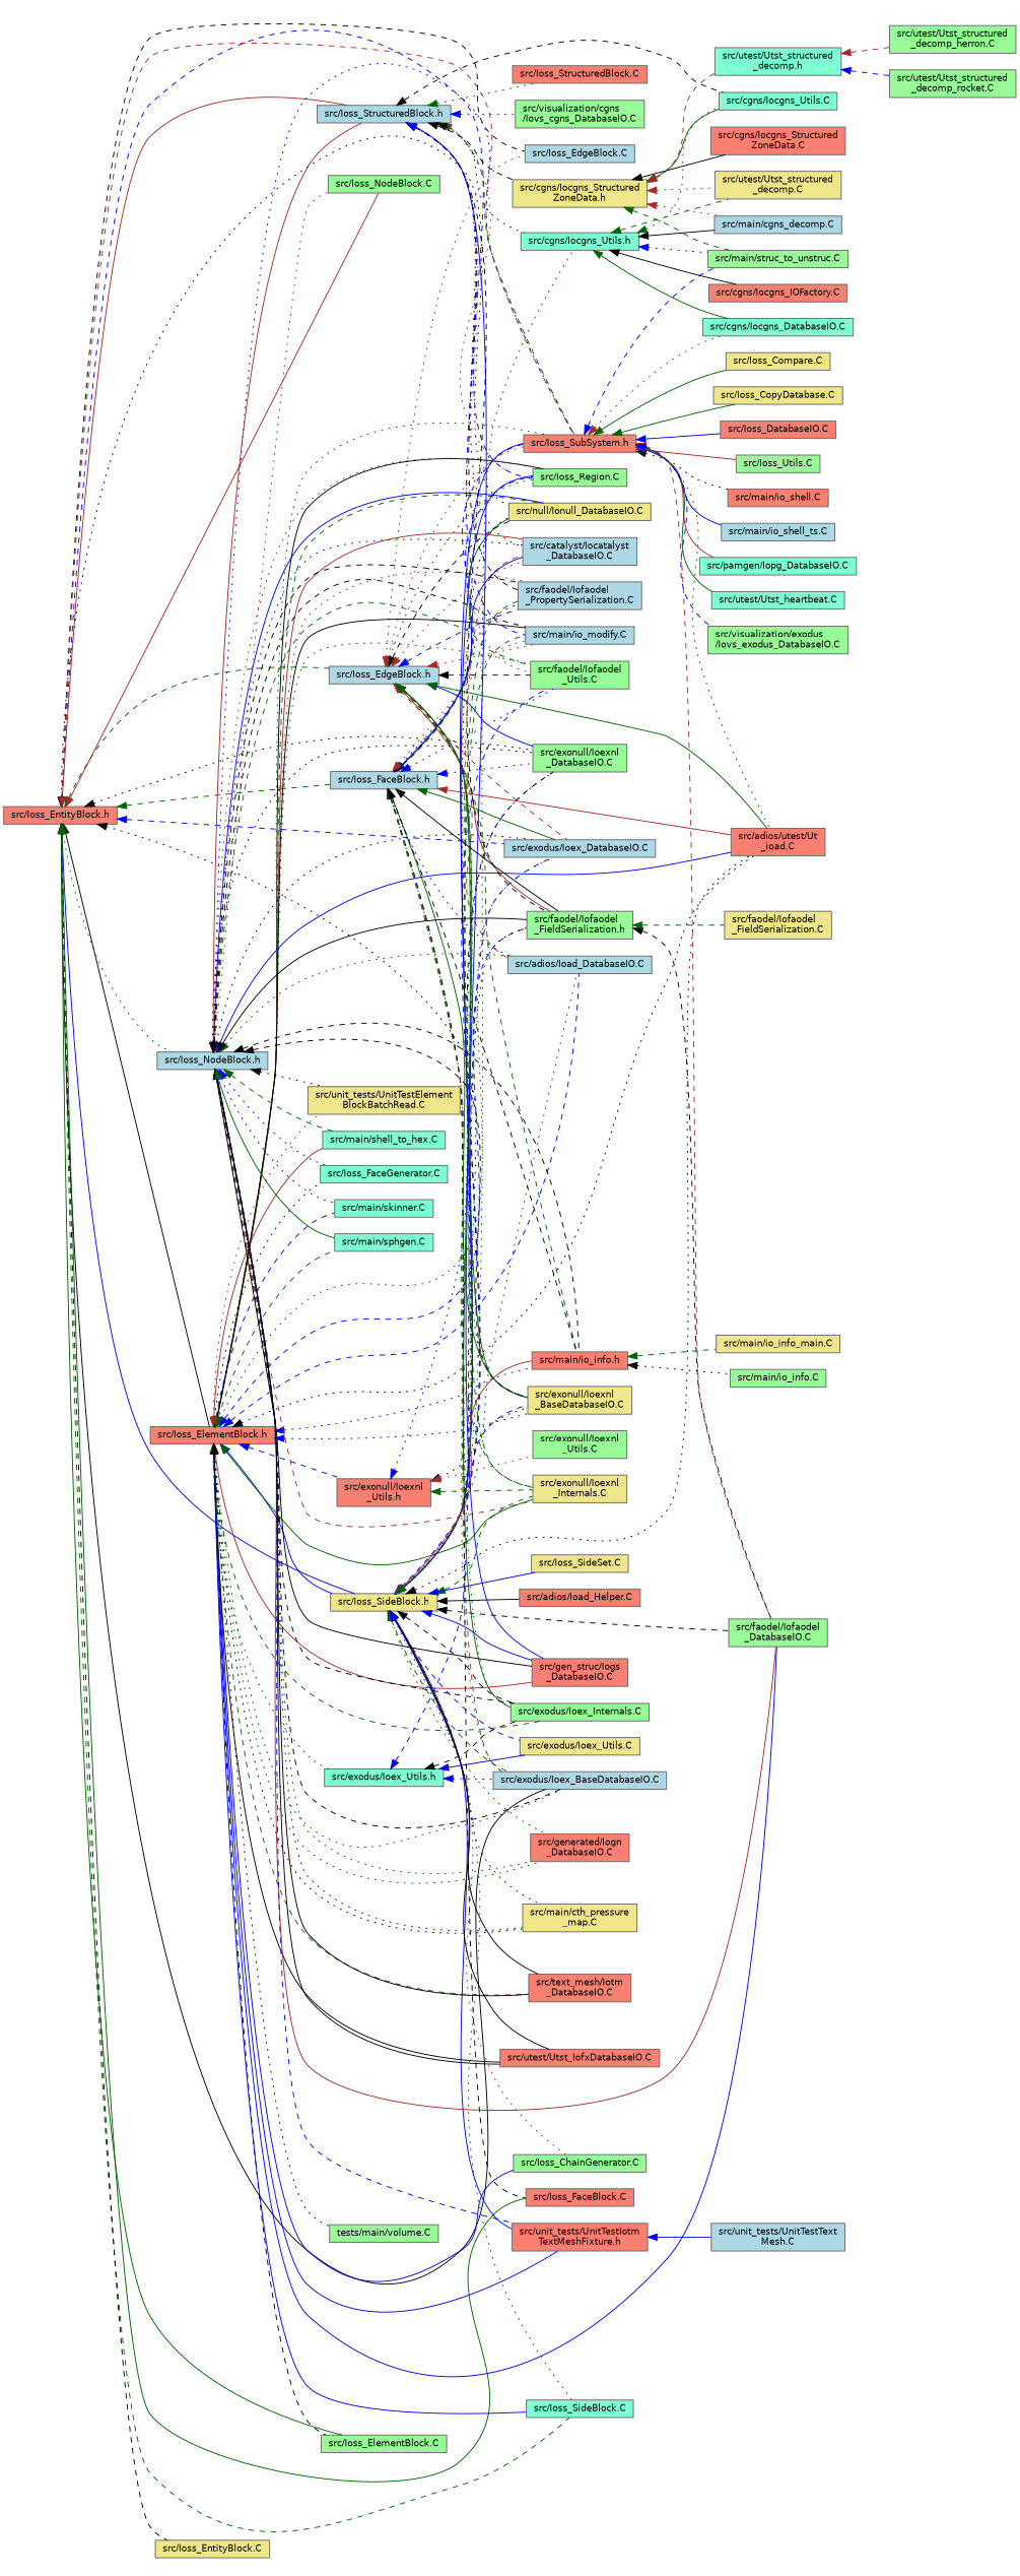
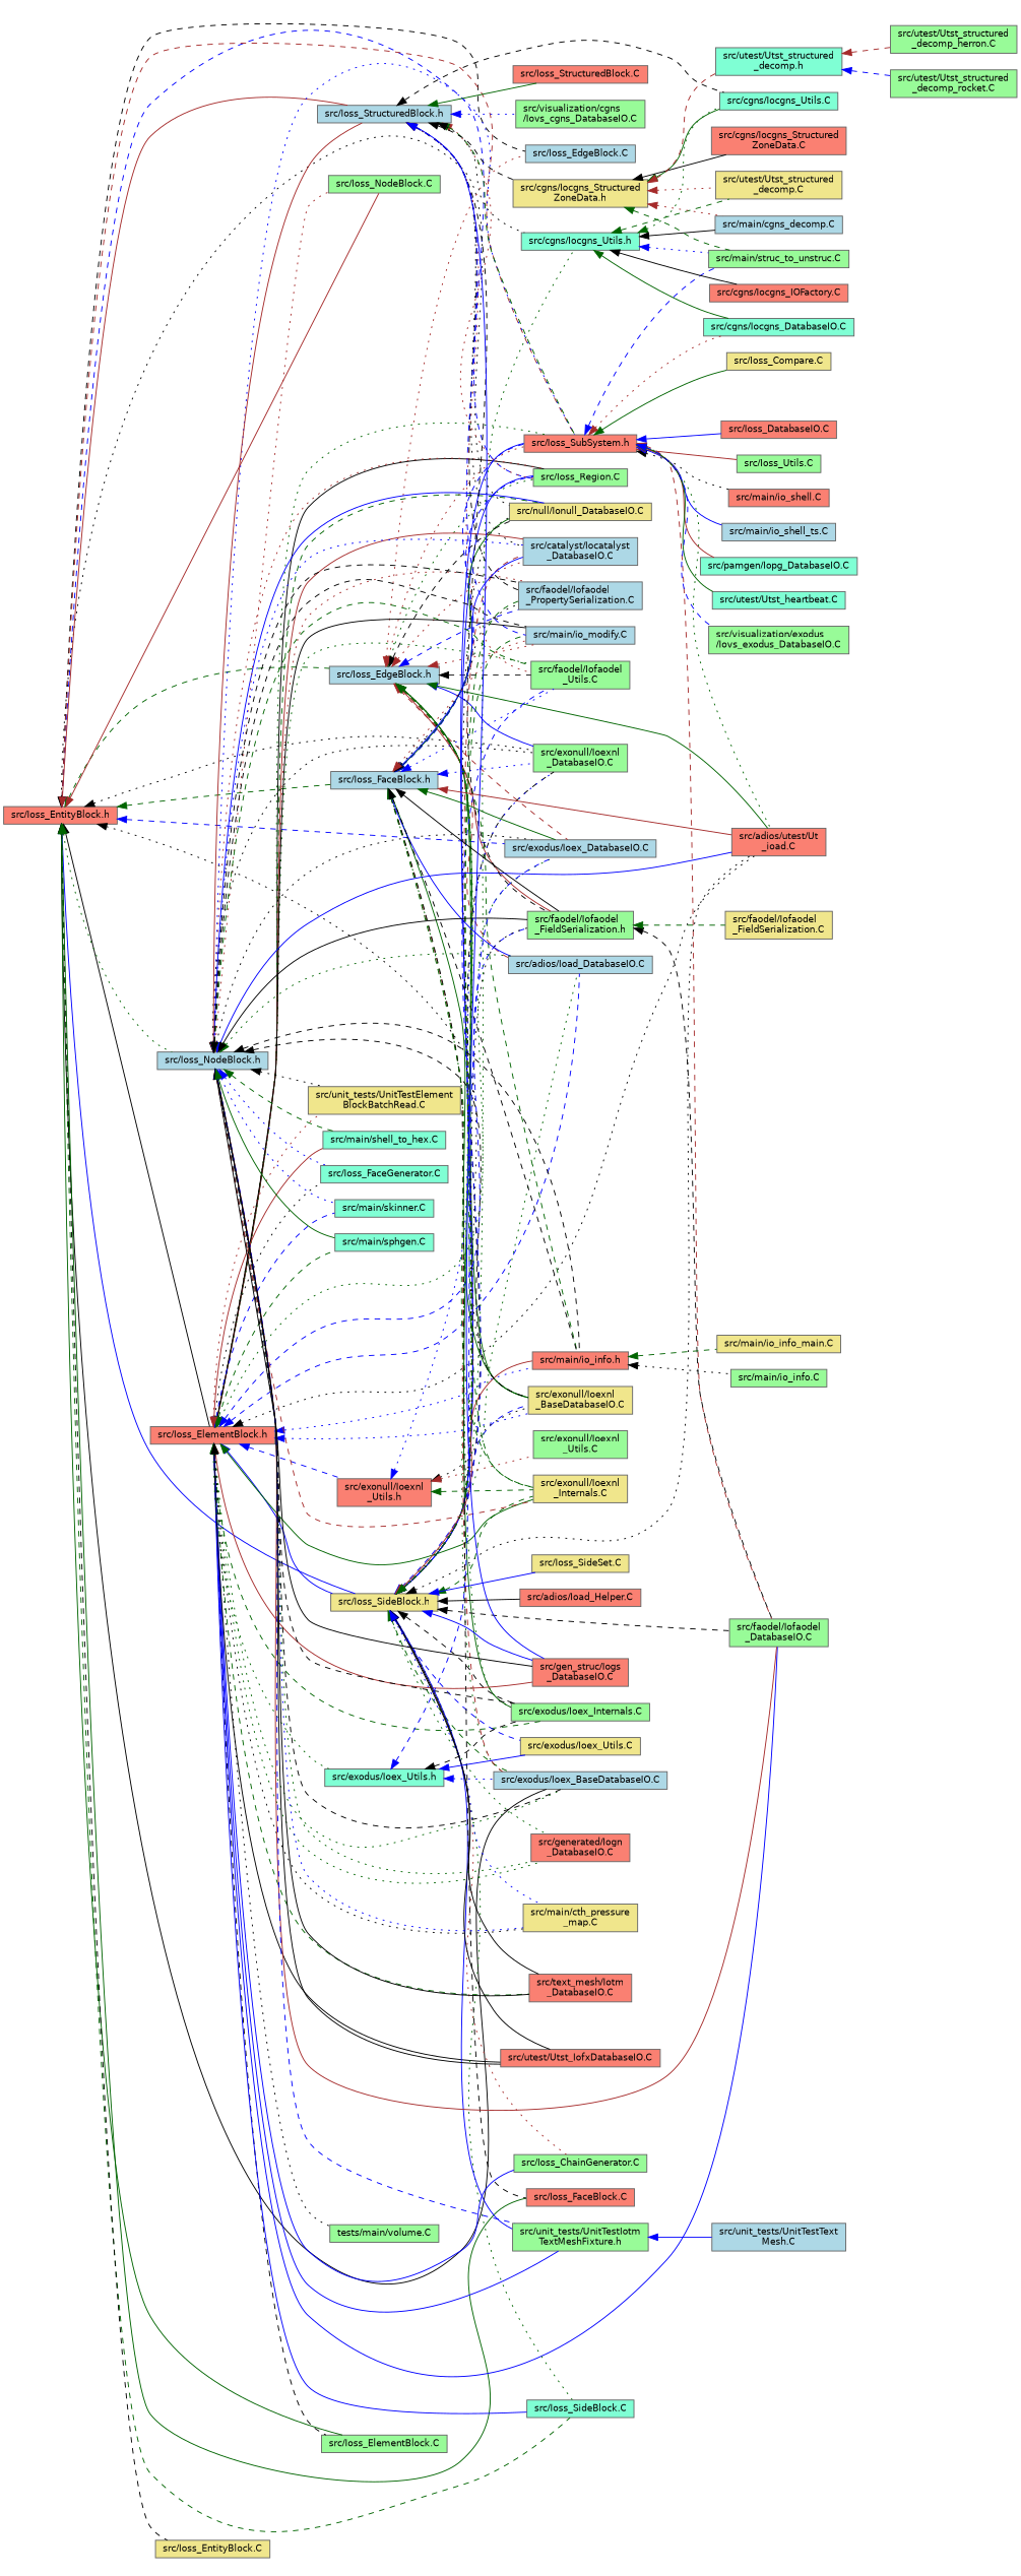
  digraph {
    rankdir=LR
    node [color=grey40 fillcolor=palegreen fontname=Helvetica fontsize=10 shape=box style=filled]
    edge [color=black dir=back fontname=Helvetica fontsize=10 labelfontname=Helvetica labelfontsize=10 style=dashed]
    n1 [color=gray40 fillcolor=salmon fontcolor=black height=0.2 label="src/Ioss_EntityBlock.h" width=0.4]
    n2 [fillcolor=lightblue height=0.2 label="src/Ioss_EdgeBlock.C" width=0.4]
    n3 [fillcolor=lightblue height=0.2 label="src/Ioss_EdgeBlock.h" width=0.4]
    n4 [height=0.2 label="src/Ioss_Region.C" width=0.4]
    n5 [fillcolor=salmon height=0.2 label="src/Ioss_SubSystem.h" width=0.4]
    n6 [fillcolor=lightblue height=0.2 label="src/exodus/Ioex_BaseDatabaseIO.C" width=0.4]
    n7 [fillcolor=lightblue height=0.2 label="src/exodus/Ioex_DatabaseIO.C" width=0.4]
    n8 [fillcolor=khaki height=0.2 label="src/exonull/Ioexnl\l_BaseDatabaseIO.C" width=0.4]
    n9 [height=0.2 label="src/exonull/Ioexnl\l_DatabaseIO.C" width=0.4]
    n10 [fillcolor=khaki height=0.2 label="src/null/Ionull_DatabaseIO.C" width=0.4]
    n11 [height=0.2 label="src/Ioss_ElementBlock.C" width=0.4]
    n12 [fillcolor=salmon height=0.2 label="src/Ioss_ElementBlock.h" width=0.4]
    n13 [fillcolor=aquamarine height=0.2 label="src/Ioss_SideBlock.C" width=0.4]
    n14 [fillcolor=khaki height=0.2 label="src/Ioss_SideBlock.h" width=0.4]
    n15 [fillcolor=khaki height=0.2 label="src/Ioss_EntityBlock.C" width=0.4]
    n16 [fillcolor=salmon height=0.2 label="src/Ioss_FaceBlock.C" width=0.4]
    n17 [fillcolor=lightblue height=0.2 label="src/Ioss_FaceBlock.h" width=0.4]
    n18 [height=0.2 label="src/Ioss_NodeBlock.C" width=0.4]
    n19 [fillcolor=lightblue height=0.2 label="src/Ioss_NodeBlock.h" width=0.4]
    n20 [fillcolor=lightblue height=0.2 label="src/Ioss_StructuredBlock.h" width=0.4]
    n21 [fillcolor=salmon height=0.2 label="src/adios/utest/Ut\l_ioad.C" width=0.4]
    n22 [fillcolor=lightblue height=0.2 label="src/adios/Ioad_DatabaseIO.C" width=0.4]
    n23 [fillcolor=lightblue height=0.2 label="src/catalyst/Iocatalyst\l_DatabaseIO.C" width=0.4]
    n24 [height=0.2 label="src/exodus/Ioex_Internals.C" width=0.4]
    n25 [fillcolor=khaki height=0.2 label="src/exonull/Ioexnl\l_Internals.C" width=0.4]
    n26 [height=0.2 label="src/faodel/Iofaodel\l_FieldSerialization.h" width=0.4]
    n27 [fillcolor=lightblue height=0.2 label="src/faodel/Iofaodel\l_PropertySerialization.C" width=0.4]
    n28 [height=0.2 label="src/faodel/Iofaodel\l_Utils.C" width=0.4]
    n29 [fillcolor=salmon height=0.2 label="src/main/io_info.h" width=0.4]
    n30 [fillcolor=lightblue height=0.2 label="src/main/io_modify.C" width=0.4]
    n31 [fillcolor=khaki height=0.2 label="src/Ioss_Compare.C" width=0.4]
-   n32 [fillcolor=khaki height=0.2 label="src/Ioss_CopyDatabase.C" width=0.4]
    n33 [fillcolor=salmon height=0.2 label="src/Ioss_DatabaseIO.C" width=0.4]
    n34 [height=0.2 label="src/Ioss_Utils.C" width=0.4]
    n35 [fillcolor=aquamarine height=0.2 label="src/cgns/Iocgns_DatabaseIO.C" width=0.4]
    n36 [height=0.2 label="src/faodel/Iofaodel\l_DatabaseIO.C" width=0.4]
    n37 [fillcolor=salmon height=0.2 label="src/main/io_shell.C" width=0.4]
    n38 [fillcolor=lightblue height=0.2 label="src/main/io_shell_ts.C" width=0.4]
    n39 [height=0.2 label="src/main/struc_to_unstruc.C" width=0.4]
    n40 [fillcolor=aquamarine height=0.2 label="src/pamgen/Iopg_DatabaseIO.C" width=0.4]
    n41 [fillcolor=aquamarine height=0.2 label="src/utest/Utst_heartbeat.C" width=0.4]
    n42 [height=0.2 label="src/visualization/exodus\l/Iovs_exodus_DatabaseIO.C" width=0.4]
    n43 [height=0.2 label="src/Ioss_ChainGenerator.C" width=0.4]
    n44 [fillcolor=aquamarine height=0.2 label="src/Ioss_FaceGenerator.C" width=0.4]
    n45 [fillcolor=salmon height=0.2 label="src/gen_struc/Iogs\l_DatabaseIO.C" width=0.4]
    n46 [fillcolor=salmon height=0.2 label="src/generated/Iogn\l_DatabaseIO.C" width=0.4]
    n47 [fillcolor=khaki height=0.2 label="src/main/cth_pressure\l_map.C" width=0.4]
    n48 [fillcolor=salmon height=0.2 label="src/text_mesh/Iotm\l_DatabaseIO.C" width=0.4]
-   n49 [fillcolor=salmon height=0.2 label="src/unit_tests/UnitTestIotm\lTextMeshFixture.h" width=0.4]
+   n49 [height=0.2 label="src/unit_tests/UnitTestIotm\lTextMeshFixture.h" width=0.4]
    n50 [fillcolor=salmon height=0.2 label="src/utest/Utst_IofxDatabaseIO.C" width=0.4]
    n51 [fillcolor=aquamarine height=0.2 label="src/exodus/Ioex_Utils.h" width=0.4]
    n52 [fillcolor=salmon height=0.2 label="src/exonull/Ioexnl\l_Utils.h" width=0.4]
    n53 [fillcolor=aquamarine height=0.2 label="src/main/shell_to_hex.C" width=0.4]
    n54 [fillcolor=aquamarine height=0.2 label="src/main/skinner.C" width=0.4]
    n55 [fillcolor=aquamarine height=0.2 label="src/main/sphgen.C" width=0.4]
    n56 [height=0.2 label="tests/main/volume.C" width=0.4]
    n57 [fillcolor=khaki height=0.2 label="src/unit_tests/UnitTestElement\lBlockBatchRead.C" width=0.4]
    n58 [fillcolor=khaki height=0.2 label="src/Ioss_SideSet.C" width=0.4]
    n59 [fillcolor=salmon height=0.2 label="src/adios/Ioad_Helper.C" width=0.4]
    n60 [fillcolor=aquamarine height=0.2 label="src/cgns/Iocgns_Utils.h" width=0.4]
    n61 [fillcolor=khaki height=0.2 label="src/exodus/Ioex_Utils.C" width=0.4]
    n62 [fillcolor=aquamarine height=0.2 label="src/cgns/Iocgns_Utils.C" width=0.4]
    n63 [fillcolor=salmon height=0.2 label="src/Ioss_StructuredBlock.C" width=0.4]
    n64 [fillcolor=khaki height=0.2 label="src/cgns/Iocgns_Structured\lZoneData.h" width=0.4]
    n65 [height=0.2 label="src/visualization/cgns\l/Iovs_cgns_DatabaseIO.C" width=0.4]
    n66 [fillcolor=khaki height=0.2 label="src/faodel/Iofaodel\l_FieldSerialization.C" width=0.4]
    n67 [height=0.2 label="src/main/io_info.C" width=0.4]
    n68 [fillcolor=khaki height=0.2 label="src/main/io_info_main.C" width=0.4]
    n69 [fillcolor=lightblue height=0.2 label="src/unit_tests/UnitTestText\lMesh.C" width=0.4]
    n70 [height=0.2 label="src/exonull/Ioexnl\l_Utils.C" width=0.4]
    n71 [fillcolor=salmon height=0.2 label="src/cgns/Iocgns_IOFactory.C" width=0.4]
    n72 [fillcolor=lightblue height=0.2 label="src/main/cgns_decomp.C" width=0.4]
    n73 [fillcolor=khaki height=0.2 label="src/utest/Utst_structured\l_decomp.C" width=0.4]
    n74 [fillcolor=salmon height=0.2 label="src/cgns/Iocgns_Structured\lZoneData.C" width=0.4]
    n75 [fillcolor=aquamarine height=0.2 label="src/utest/Utst_structured\l_decomp.h" width=0.4]
    n76 [height=0.2 label="src/utest/Utst_structured\l_decomp_herron.C" width=0.4]
    n77 [height=0.2 label="src/utest/Utst_structured\l_decomp_rocket.C" width=0.4]
    n1 -> n2
    n1 -> n3 [color=darkgreen]
    n1 -> n4 [color=blue]
    n1 -> n5 [color=brown]
    n1 -> n6 [style=solid]
    n1 -> n7 [color=blue]
    n1 -> n8 [style=dotted]
    n1 -> n9 [style=dotted]
    n1 -> n10 [style=dotted]
    n1 -> n11 [color=darkgreen style=solid]
    n1 -> n12 [style=solid]
    n1 -> n13 [color=darkgreen]
    n1 -> n14 [color=blue style=solid]
    n1 -> n15
    n1 -> n16 [color=darkgreen style=solid]
    n1 -> n17 [color=darkgreen]
    n1 -> n18 [color=brown style=solid]
    n1 -> n19 [color=darkgreen style=dotted]
    n1 -> n20 [color=brown style=solid]
    n3 -> n2 [color=brown style=dotted]
    n3 -> n4 [color=darkgreen style=dotted]
    n3 -> n5 [color=brown style=dotted]
    n3 -> n6 [color=darkgreen style=dotted]
    n3 -> n7 [color=brown]
    n3 -> n8 [color=darkgreen style=solid]
    n3 -> n9 [color=blue style=solid]
    n3 -> n10
    n3 -> n21 [color=darkgreen style=solid]
    n3 -> n22 [color=brown]
    n3 -> n23 [color=brown style=dotted]
    n3 -> n24 [color=darkgreen style=solid]
    n3 -> n25 [color=darkgreen]
    n3 -> n26 [color=brown style=solid]
    n3 -> n27 [color=blue]
    n3 -> n28
    n3 -> n29 [color=darkgreen]
    n3 -> n30 [color=brown style=dotted]
    n5 -> n21 [color=darkgreen style=dotted]
    n5 -> n31 [color=darkgreen style=solid]
-   n5 -> n32 [color=darkgreen style=solid]
    n5 -> n33 [color=blue style=solid]
    n5 -> n34 [color=brown style=solid]
    n5 -> n35 [color=brown style=dotted]
    n5 -> n36 [color=brown]
    n5 -> n37 [style=dotted]
    n5 -> n38 [color=blue style=solid]
    n5 -> n39 [color=blue]
    n5 -> n40 [color=brown style=solid]
    n5 -> n41 [color=darkgreen style=solid]
    n5 -> n42 [color=blue]
    n12 -> n4 [style=solid]
    n12 -> n5 [color=darkgreen style=dotted]
    n12 -> n6 [color=darkgreen style=dotted]
    n12 -> n7 [color=darkgreen style=dotted]
    n12 -> n8 [color=blue style=dotted]
    n12 -> n10 [color=darkgreen]
    n12 -> n11
    n12 -> n13 [color=blue style=solid]
    n12 -> n14 [color=blue style=solid]
    n12 -> n21 [style=dotted]
    n12 -> n22 [color=blue]
    n12 -> n23 [color=brown style=solid]
    n12 -> n24 [color=darkgreen]
    n12 -> n25 [color=darkgreen style=solid]
    n12 -> n26 [color=blue]
    n12 -> n27 [color=brown style=dotted]
    n12 -> n28 [color=darkgreen style=dotted]
    n12 -> n29 [color=blue style=dotted]
    n12 -> n30 [style=solid]
    n12 -> n36 [color=blue style=solid]
    n12 -> n43 [color=blue style=solid]
    n12 -> n44 [style=dotted]
    n12 -> n45 [color=brown style=solid]
    n12 -> n46 [color=darkgreen style=dotted]
    n12 -> n47 [style=dotted]
    n12 -> n48 [color=darkgreen]
    n12 -> n49 [color=blue style=solid]
    n12 -> n50 [style=solid]
    n12 -> n51 [color=darkgreen style=dotted]
    n12 -> n52 [color=blue]
    n12 -> n53 [color=brown style=solid]
    n12 -> n54 [color=blue]
    n12 -> n55 [color=darkgreen]
    n12 -> n56 [style=dotted]
    n12 -> n57 [color=brown style=dotted]
    n14 -> n4 [color=blue style=solid]
    n14 -> n5 [color=blue style=solid]
    n14 -> n6 [color=darkgreen]
    n14 -> n8 [color=blue]
    n14 -> n9
    n14 -> n10 [style=dotted]
    n14 -> n13 [color=darkgreen style=dotted]
    n14 -> n21 [style=dotted]
    n14 -> n22 [color=darkgreen style=dotted]
    n14 -> n23 [color=brown]
    n14 -> n24
    n14 -> n25 [color=darkgreen]
    n14 -> n26 [style=dotted]
    n14 -> n27 [color=darkgreen]
    n14 -> n28 [color=blue]
    n14 -> n29 [color=brown style=solid]
    n14 -> n30 [color=darkgreen]
    n14 -> n36
    n14 -> n43 [color=brown style=dotted]
    n14 -> n45 [color=blue style=solid]
    n14 -> n46 [color=darkgreen style=dotted]
    n14 -> n47 [color=blue style=dotted]
    n14 -> n48 [style=solid]
    n14 -> n49 [color=blue style=solid]
    n14 -> n50 [style=solid]
    n14 -> n58 [color=blue style=solid]
    n14 -> n59 [style=solid]
    n14 -> n60 [color=darkgreen style=dotted]
    n14 -> n61 [color=blue]
    n17 -> n4 [color=blue]
    n17 -> n5 [color=blue]
    n17 -> n6 [color=brown]
    n17 -> n7 [color=darkgreen style=solid]
    n17 -> n8 [color=darkgreen style=solid]
    n17 -> n9 [color=blue style=dotted]
    n17 -> n10 [color=darkgreen style=solid]
    n17 -> n16
    n17 -> n21 [color=brown style=solid]
-   n17 -> n22 [color=blue style=dotted]
+   n17 -> n22 [color=blue style=solid]
    n17 -> n23 [color=blue style=solid]
    n17 -> n24 [color=darkgreen style=dotted]
    n17 -> n25 [color=darkgreen]
    n17 -> n26 [style=solid]
    n17 -> n27 [style=dotted]
    n17 -> n28 [color=blue style=dotted]
    n17 -> n29
    n17 -> n30 [color=brown style=dotted]
    n19 -> n4 [color=brown style=dotted]
    n19 -> n5 [color=blue style=dotted]
    n19 -> n6
    n19 -> n7 [style=dotted]
    n19 -> n8
    n19 -> n9 [style=dotted]
    n19 -> n10 [color=blue style=solid]
    n19 -> n18 [color=brown style=dotted]
    n19 -> n20 [color=brown style=solid]
    n19 -> n21 [color=blue style=solid]
    n19 -> n22 [color=darkgreen style=dotted]
    n19 -> n23 [color=blue style=dotted]
    n19 -> n24
    n19 -> n25 [color=brown]
    n19 -> n26 [style=solid]
    n19 -> n27
    n19 -> n28 [color=darkgreen]
    n19 -> n29
    n19 -> n30
    n19 -> n36 [color=brown style=solid]
    n19 -> n44 [color=blue style=dotted]
    n19 -> n45 [style=solid]
    n19 -> n46 [color=darkgreen style=dotted]
    n19 -> n47 [color=blue style=dotted]
    n19 -> n48 [style=solid]
    n19 -> n49 [color=blue]
    n19 -> n50 [style=solid]
    n19 -> n53 [color=darkgreen]
    n19 -> n54 [color=blue style=dotted]
    n19 -> n55 [color=darkgreen style=solid]
    n19 -> n57 [style=dotted]
    n20 -> n4 [color=brown style=dotted]
    n20 -> n5 [color=darkgreen]
    n20 -> n23 [style=dotted]
    n20 -> n26
    n20 -> n27
    n20 -> n28 [color=brown style=dotted]
    n20 -> n30 [color=blue]
    n20 -> n45 [color=blue style=solid]
    n20 -> n60 [style=dotted]
    n20 -> n62
-   n20 -> n63 [color=darkgreen style=dotted]
+   n20 -> n63 [color=darkgreen style=solid]
    n20 -> n64
    n20 -> n65 [color=blue style=dotted]
    n26 -> n36
    n26 -> n66 [color=darkgreen]
    n29 -> n67 [style=dotted]
    n29 -> n68 [color=darkgreen]
    n49 -> n69 [color=blue style=solid]
    n51 -> n6 [color=blue style=dotted]
    n51 -> n7 [color=blue]
    n51 -> n24
    n51 -> n61 [color=blue style=solid]
    n52 -> n8 [style=dotted]
    n52 -> n9 [color=blue style=dotted]
    n52 -> n25 [color=darkgreen]
    n52 -> n70 [color=brown style=dotted]
    n60 -> n35 [color=darkgreen style=solid]
    n60 -> n39 [color=blue style=dotted]
    n60 -> n62 [color=darkgreen style=dotted]
    n60 -> n71 [style=solid]
    n60 -> n72 [style=solid]
    n60 -> n73 [color=darkgreen]
    n64 -> n39 [color=darkgreen]
    n64 -> n62 [color=darkgreen style=solid]
    n64 -> n72 [color=brown style=dotted]
    n64 -> n73 [color=brown style=dotted]
    n64 -> n74 [style=solid]
    n64 -> n75 [color=brown]
    n75 -> n76 [color=brown]
    n75 -> n77 [color=blue]
  }
